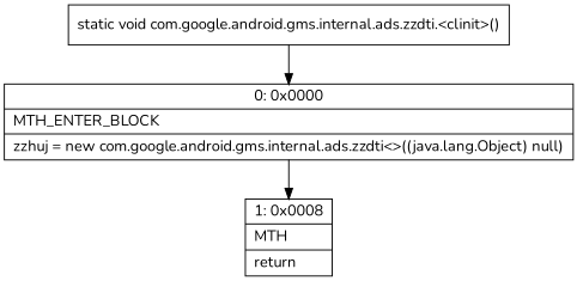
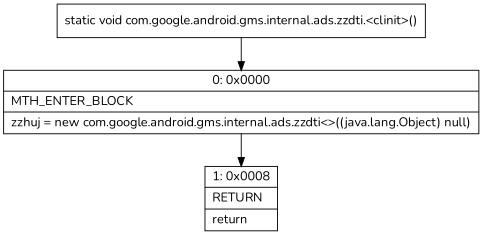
  digraph {
    fontname=Nunito
    node [shape=record fontname=Nunito]
    edge [fontname=Nunito]
    n1 [label="{0\:\ 0x0000|MTH_ENTER_BLOCK\l|zzhuj = new com.google.android.gms.internal.ads.zzdti\<\>((java.lang.Object) null)\l}"]
-   n2 [label="{1\:\ 0x0008|MTH\l|return\l}"]
+   n2 [label="{1\:\ 0x0008|RETURN\l|return\l}"]
    n3 [label="{static void com.google.android.gms.internal.ads.zzdti.\<clinit\>() }"]
    n1 -> n2
    n3 -> n1
  }
